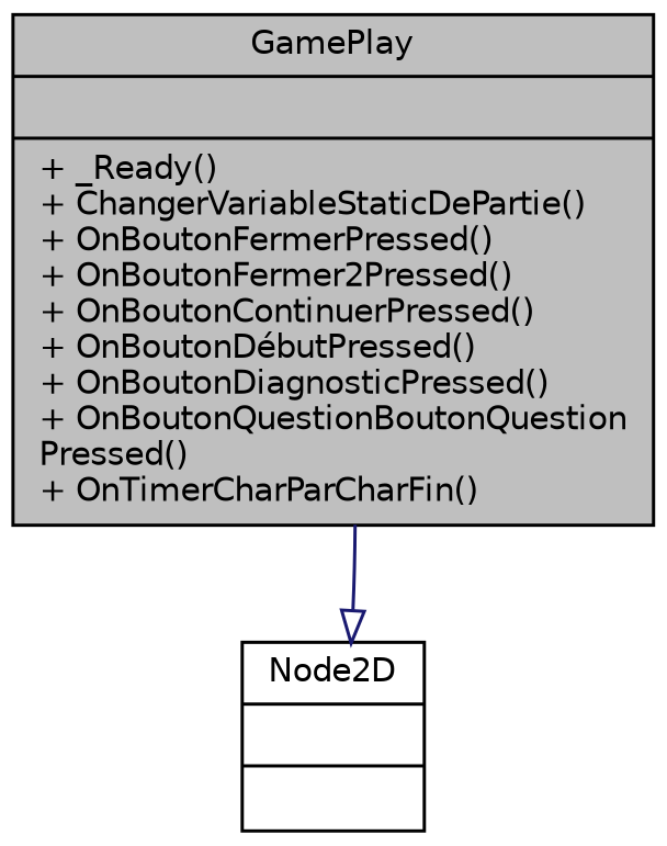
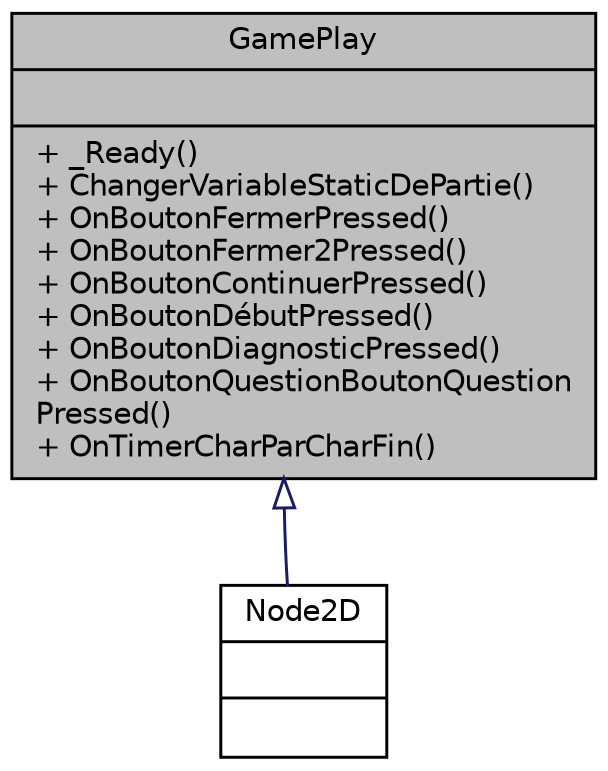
  digraph {
    node [color=black fontname=Helvetica fontsize=10 shape=record style=filled]
    n1 [fillcolor=grey75 fontcolor=black height=0.2 label="{GamePlay\n||+ _Ready()\l+ ChangerVariableStaticDePartie()\l+ OnBoutonFermerPressed()\l+ OnBoutonFermer2Pressed()\l+ OnBoutonContinuerPressed()\l+ OnBoutonDébutPressed()\l+ OnBoutonDiagnosticPressed()\l+ OnBoutonQuestionBoutonQuestion\lPressed()\l+ OnTimerCharParCharFin()\l}" width=0.4]
    n2 [fillcolor=white height=0.2 label="{Node2D\n||}" width=0.4]
-   n2 -> n1 [arrowtail=onormal color=midnightblue dir=back fontname=Helvetica fontsize=10 labelfontname=Helvetica labelfontsize=10 style=solid]
+   n1 -> n2 [arrowtail=onormal color=midnightblue dir=back fontname=Helvetica fontsize=10 labelfontname=Helvetica labelfontsize=10 style=solid]
  }
